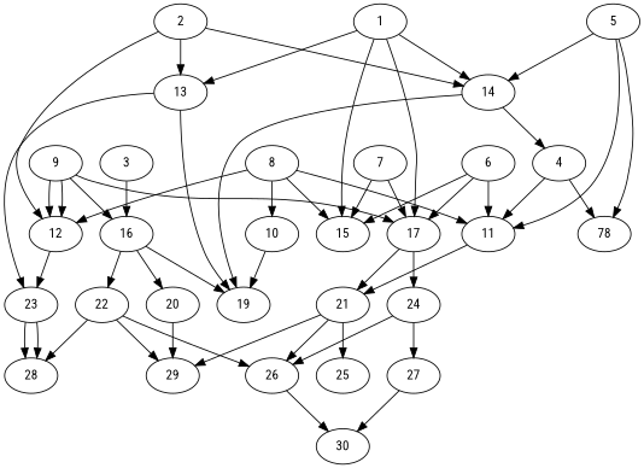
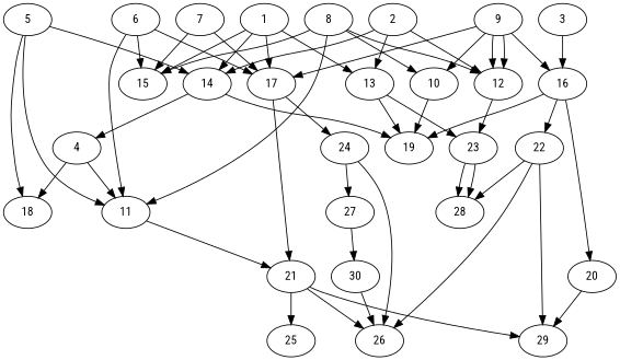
  digraph {
    fontname="Roboto Condensed"
    node [alpha=0.16 fontname="Roboto Condensed"]
    edge [fontname="Roboto Condensed"]
    1 [expect_size=5704243323948525]
    13 [alpha=0.18 expect_size=85326387480677472]
    14 [expect_size=45726791507338264]
    15 [alpha=0.07 expect_size=115385262237810688000]
    17 [alpha=0.05 expect_size=112690437517668777984]
    19 [alpha=0.14 expect_size=606523590304595968000]
    23 [alpha=0.11 expect_size=181632809325857603584]
    4 [alpha=0.13 expect_size=1189200842339182848]
    21 [alpha=0.09 expect_size=358050025196408832]
    24 [alpha=0.14 expect_size=11395945707722350]
    28 [alpha=0.02 expect_size=15869930083981410]
    29 [alpha=0.12 expect_size=1571916980005577728]
    25 [alpha=0.15 expect_size=15808903528488894464]
    26 [alpha=0.03 expect_size=12501575508104980]
    27 [alpha=0.00 expect_size=1277407876414472192]
    2 [expect_size=53666661501398679552]
    12 [expect_size=40949453049536536]
    3 [alpha=0.14 expect_size=2215026364747407]
    16 [alpha=0.18 expect_size=302392847412548928]
    20 [alpha=0.10 expect_size=13683852491375756]
    22 [alpha=0.04 expect_size=1822105140827965620224]
    11 [alpha=0.20 expect_size=255556493469846176]
-   18 [alpha=0.02 expect_size=838649999368885633024 label=78]
+   18 [alpha=0.02 expect_size=838649999368885633024]
    5 [alpha=0.02 expect_size=34383825535248944]
    6 [alpha=0.08 expect_size=1032289724299313536]
    7 [alpha=0.11 expect_size=1104660376029503684608]
    8 [alpha=0.13 expect_size=1874432482389317]
    10 [alpha=0.03 expect_size=901173702070563456]
    9 [alpha=0.17 expect_size=17467817705692156]
    30 [alpha=0.19 expect_size=628983003322836320256]
    1 -> 13
    1 -> 14
    1 -> 15
    1 -> 17
    13 -> 19
    13 -> 23
    14 -> 19
    14 -> 4
    17 -> 21
    17 -> 24
    23 -> 28
    23 -> 28
    4 -> 11
    4 -> 18
    21 -> 29
    21 -> 25
    21 -> 26
    24 -> 26
    24 -> 27
-   26 -> 30
+   30 -> 26
    27 -> 30
    2 -> 13
    2 -> 14
    2 -> 12
    12 -> 23
    3 -> 16
    16 -> 19
    16 -> 20
    16 -> 22
    20 -> 29
    22 -> 28
    22 -> 29
    22 -> 26
    11 -> 21
    5 -> 14
    5 -> 11
    5 -> 18
    6 -> 15
    6 -> 17
    6 -> 11
    7 -> 15
    7 -> 17
    8 -> 15
    8 -> 12
    8 -> 11
    8 -> 10
    10 -> 19
    9 -> 17
    9 -> 12
    9 -> 12
    9 -> 16
+   9 -> 10
  }
